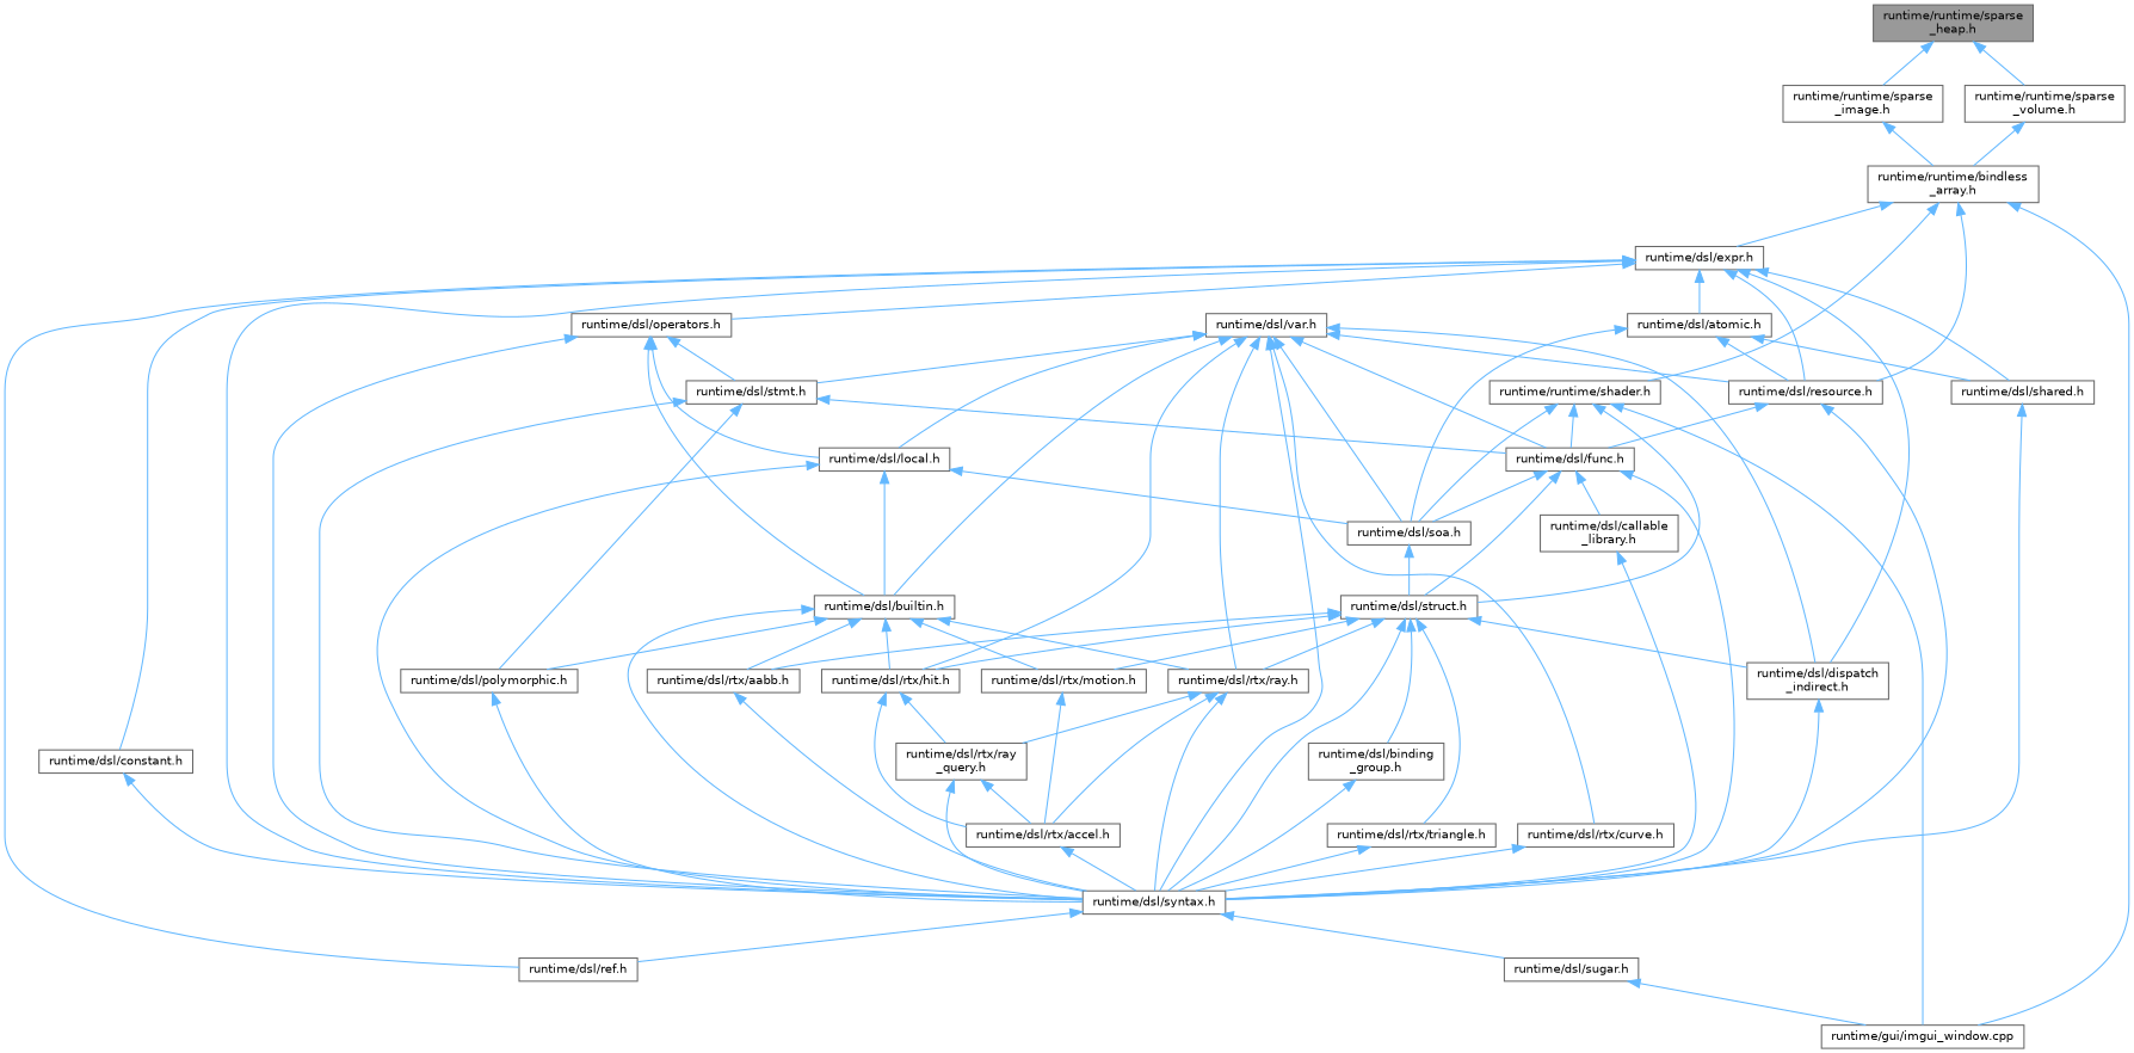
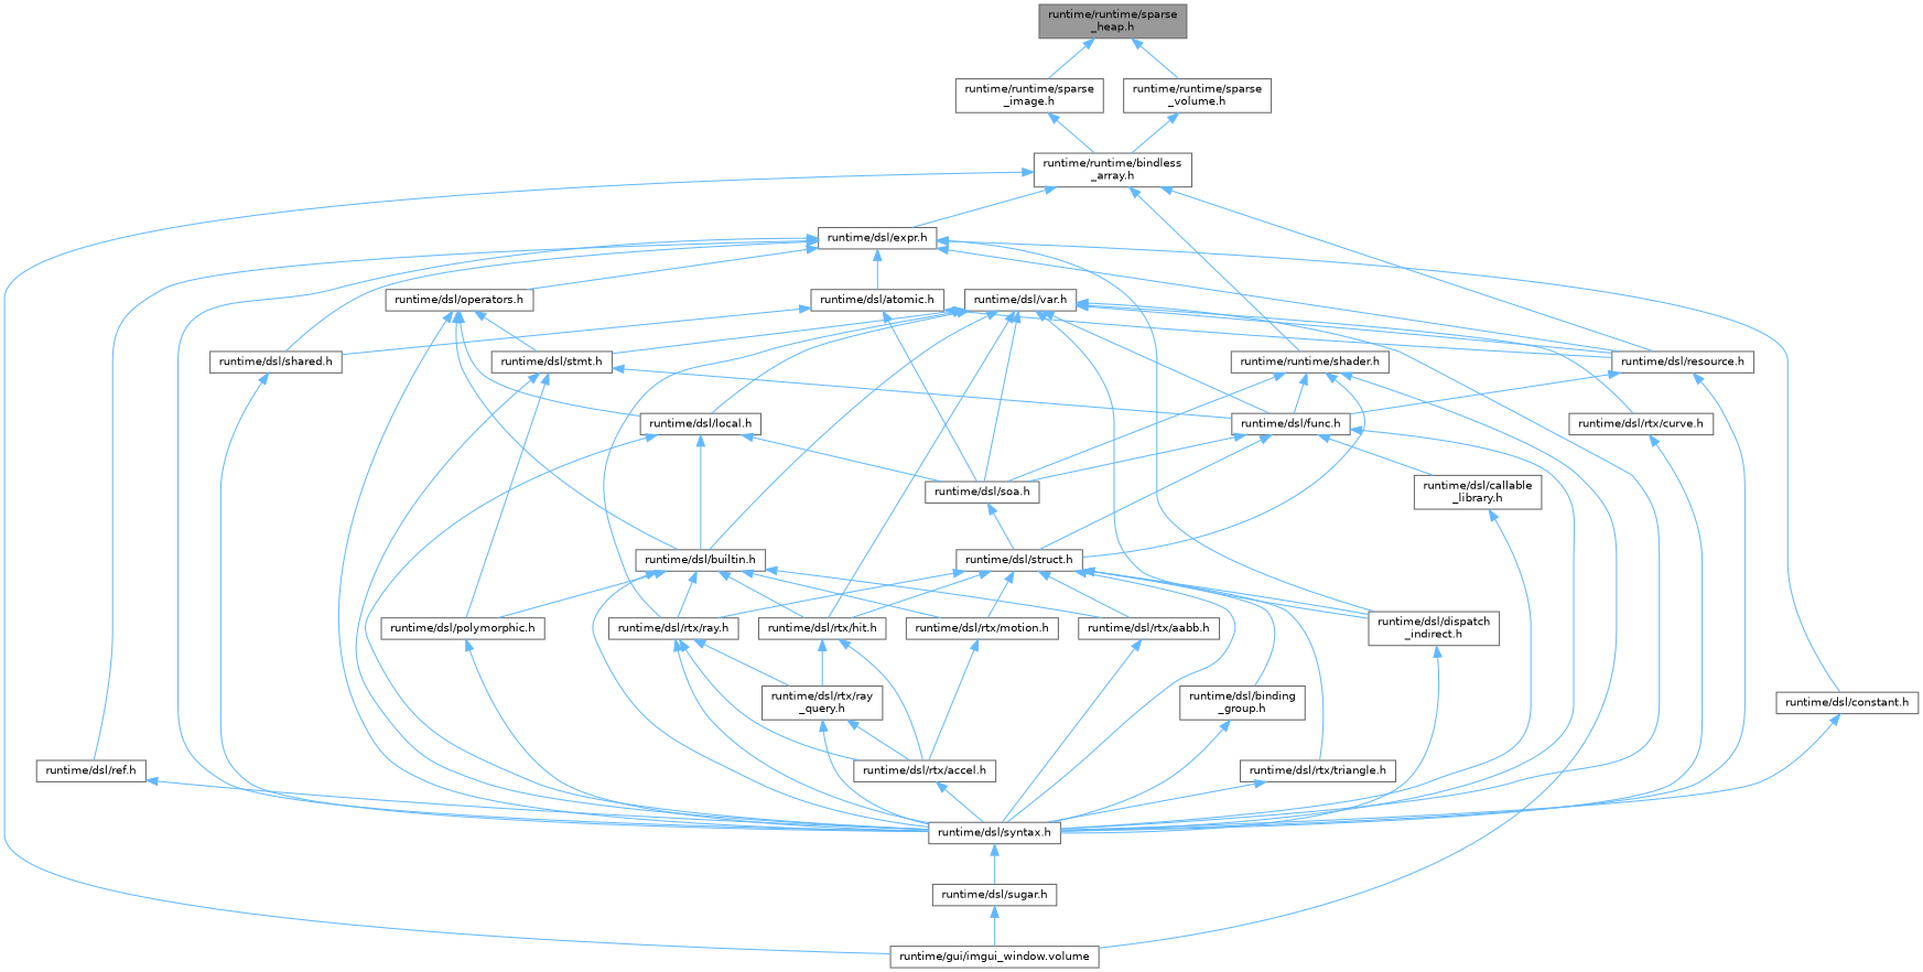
  digraph {
    node [color=grey40 fillcolor=white fontname=Helvetica fontsize=10 shape=box style=filled]
    edge [color=steelblue1 dir=back fontname=Helvetica fontsize=10 labelfontname=Helvetica labelfontsize=10 style=solid]
    n1 [color=gray40 fillcolor=grey60 fontcolor=black height=0.2 label="runtime/runtime/sparse\l_heap.h" width=0.4]
    n2 [height=0.2 label="runtime/runtime/sparse\l_image.h" width=0.4]
    n3 [height=0.2 label="runtime/runtime/sparse\l_volume.h" width=0.4]
    n4 [height=0.2 label="runtime/runtime/bindless\l_array.h" width=0.4]
    n5 [height=0.2 label="runtime/dsl/expr.h" width=0.4]
    n6 [height=0.2 label="runtime/dsl/resource.h" width=0.4]
-   n7 [height=0.2 label="runtime/gui/imgui_window.cpp" width=0.4]
+   n7 [height=0.2 label="runtime/gui/imgui_window.volume" width=0.4]
    n8 [height=0.2 label="runtime/runtime/shader.h" width=0.4]
    n9 [height=0.2 label="runtime/dsl/atomic.h" width=0.4]
    n10 [height=0.2 label="runtime/dsl/syntax.h" width=0.4]
    n11 [height=0.2 label="runtime/dsl/dispatch\l_indirect.h" width=0.4]
    n12 [height=0.2 label="runtime/dsl/shared.h" width=0.4]
    n13 [height=0.2 label="runtime/dsl/constant.h" width=0.4]
    n14 [height=0.2 label="runtime/dsl/operators.h" width=0.4]
    n15 [height=0.2 label="runtime/dsl/ref.h" width=0.4]
    n16 [height=0.2 label="runtime/dsl/func.h" width=0.4]
    n17 [height=0.2 label="runtime/dsl/soa.h" width=0.4]
    n18 [height=0.2 label="runtime/dsl/struct.h" width=0.4]
    n19 [height=0.2 label="runtime/dsl/sugar.h" width=0.4]
    n20 [height=0.2 label="runtime/dsl/builtin.h" width=0.4]
    n21 [height=0.2 label="runtime/dsl/local.h" width=0.4]
    n22 [height=0.2 label="runtime/dsl/stmt.h" width=0.4]
    n23 [height=0.2 label="runtime/dsl/callable\l_library.h" width=0.4]
    n24 [height=0.2 label="runtime/dsl/binding\l_group.h" width=0.4]
    n25 [height=0.2 label="runtime/dsl/rtx/aabb.h" width=0.4]
    n26 [height=0.2 label="runtime/dsl/rtx/hit.h" width=0.4]
    n27 [height=0.2 label="runtime/dsl/rtx/motion.h" width=0.4]
    n28 [height=0.2 label="runtime/dsl/rtx/ray.h" width=0.4]
    n29 [height=0.2 label="runtime/dsl/rtx/triangle.h" width=0.4]
    n30 [height=0.2 label="runtime/dsl/rtx/accel.h" width=0.4]
    n31 [height=0.2 label="runtime/dsl/rtx/ray\l_query.h" width=0.4]
    n32 [height=0.2 label="runtime/dsl/polymorphic.h" width=0.4]
    n33 [height=0.2 label="runtime/dsl/var.h" width=0.4]
    n34 [height=0.2 label="runtime/dsl/rtx/curve.h" width=0.4]
    n1 -> n2
    n1 -> n3
    n2 -> n4
    n3 -> n4
    n4 -> n5
    n4 -> n6
    n4 -> n7
    n4 -> n8
    n5 -> n6
    n5 -> n9
    n5 -> n10
    n5 -> n11
    n5 -> n12
    n5 -> n13
    n5 -> n14
    n5 -> n15
    n6 -> n10
    n6 -> n16
    n8 -> n7
    n8 -> n16
    n8 -> n17
    n8 -> n18
    n9 -> n6
    n9 -> n12
    n9 -> n17
    n10 -> n19
    n11 -> n10
    n12 -> n10
    n13 -> n10
    n14 -> n10
    n14 -> n20
    n14 -> n21
    n14 -> n22
-   n10 -> n15
+   n15 -> n10
    n16 -> n10
    n16 -> n17
    n16 -> n18
    n16 -> n23
    n17 -> n18
    n18 -> n10
    n18 -> n11
    n18 -> n24
    n18 -> n25
    n18 -> n26
    n18 -> n27
    n18 -> n28
    n18 -> n29
    n19 -> n7
    n20 -> n10
    n20 -> n25
    n20 -> n26
    n20 -> n27
    n20 -> n28
    n20 -> n32
    n21 -> n10
    n21 -> n17
    n21 -> n20
    n22 -> n10
    n22 -> n16
    n22 -> n32
    n23 -> n10
    n24 -> n10
    n25 -> n10
    n26 -> n30
    n26 -> n31
    n27 -> n30
    n28 -> n10
    n28 -> n30
    n28 -> n31
    n29 -> n10
    n30 -> n10
    n31 -> n10
    n31 -> n30
    n32 -> n10
    n33 -> n6
    n33 -> n10
    n33 -> n11
    n33 -> n16
    n33 -> n17
    n33 -> n20
    n33 -> n21
    n33 -> n22
    n33 -> n26
    n33 -> n28
    n33 -> n34
    n34 -> n10
  }
